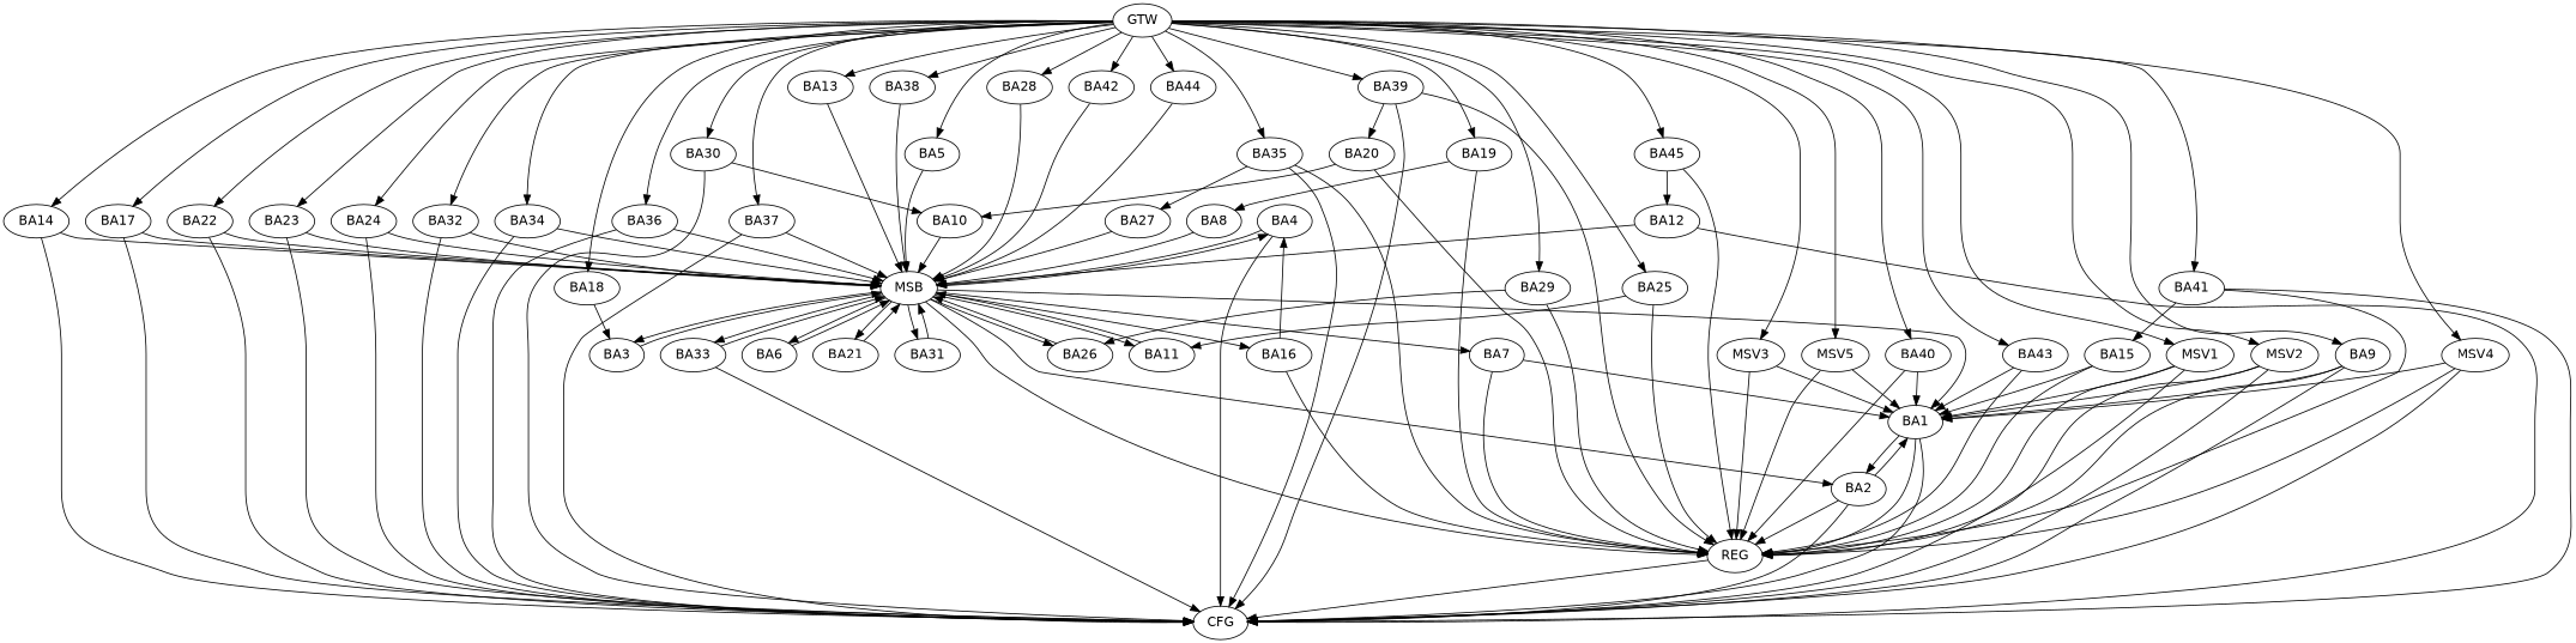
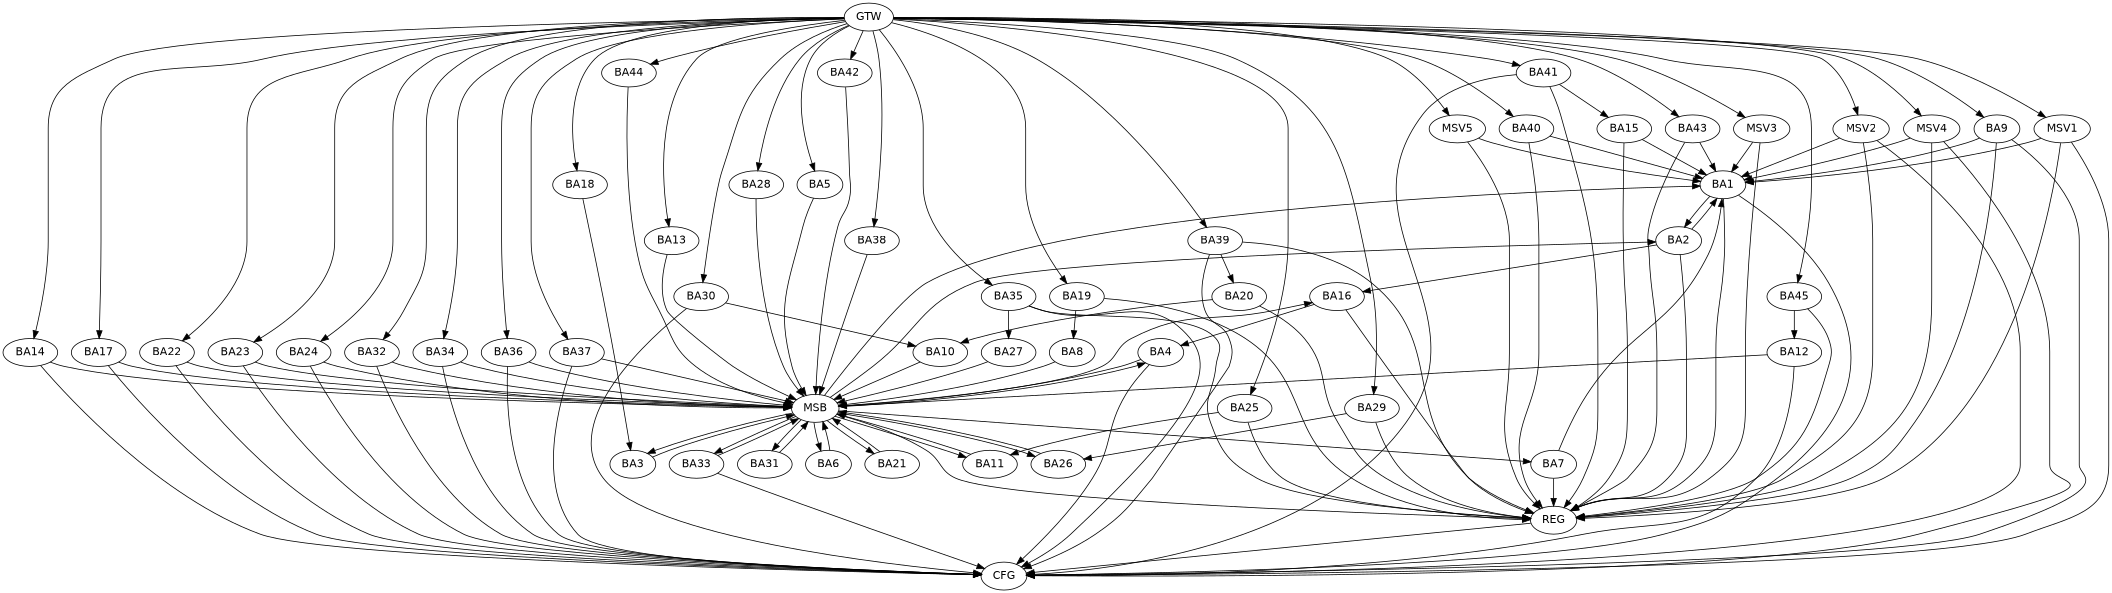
  strict digraph {
    fontname="DejaVu Sans"
    node [fontname="DejaVu Sans"]
    edge [fontname="DejaVu Sans"]
    n1 [label=BA1]
    n2 [label=BA2]
    n3 [label=REG]
    n4 [label=CFG]
    n5 [label=BA3]
    n6 [label=MSB]
    n7 [label=BA4]
    n8 [label=BA6]
    n9 [label=BA7]
    n10 [label=BA11]
    n11 [label=BA16]
    n12 [label=BA21]
    n13 [label=BA26]
    n14 [label=BA31]
    n15 [label=BA33]
    n16 [label=BA5]
    n17 [label=BA8]
    n18 [label=BA9]
    n19 [label=BA10]
    n20 [label=BA12]
    n21 [label=BA13]
    n22 [label=BA14]
    n23 [label=BA15]
    n24 [label=BA17]
    n25 [label=BA18]
    n26 [label=BA19]
    n27 [label=BA20]
    n28 [label=BA22]
    n29 [label=BA23]
    n30 [label=BA24]
    n31 [label=BA25]
    n32 [label=BA27]
    n33 [label=BA28]
    n34 [label=BA29]
    n35 [label=BA30]
    n36 [label=BA32]
    n37 [label=BA34]
    n38 [label=BA35]
    n39 [label=BA36]
    n40 [label=BA37]
    n41 [label=BA38]
    n42 [label=BA39]
    n43 [label=BA40]
    n44 [label=BA41]
    n45 [label=BA42]
    n46 [label=BA43]
    n47 [label=BA44]
    n48 [label=BA45]
    n49 [label=GTW]
    n50 [label=MSV1]
    n51 [label=MSV2]
    n52 [label=MSV3]
    n53 [label=MSV4]
    n54 [label=MSV5]
    n1 -> n2
    n1 -> n3
    n1 -> n4
    n2 -> n1
    n2 -> n3
-   n2 -> n4
+   n2 -> n11
    n3 -> n4
    n5 -> n6
    n6 -> n1
    n6 -> n2
    n6 -> n3
    n6 -> n5
    n6 -> n7
    n6 -> n8
    n6 -> n9
    n6 -> n10
    n6 -> n11
    n6 -> n12
    n6 -> n13
    n6 -> n14
    n6 -> n15
    n7 -> n4
    n7 -> n6
    n8 -> n6
    n9 -> n1
    n9 -> n3
    n10 -> n6
    n11 -> n3
    n11 -> n7
    n12 -> n6
    n13 -> n6
    n14 -> n6
    n15 -> n4
    n15 -> n6
    n16 -> n6
    n17 -> n6
    n18 -> n1
    n18 -> n3
    n18 -> n4
    n19 -> n6
    n20 -> n4
    n20 -> n6
    n21 -> n6
    n22 -> n4
    n22 -> n6
    n23 -> n1
    n23 -> n3
    n24 -> n4
    n24 -> n6
    n25 -> n5
    n26 -> n3
    n26 -> n17
    n27 -> n3
    n27 -> n19
    n28 -> n4
    n28 -> n6
    n29 -> n4
    n29 -> n6
    n30 -> n4
    n30 -> n6
    n31 -> n3
    n31 -> n10
    n32 -> n6
    n33 -> n6
    n34 -> n3
    n34 -> n13
    n35 -> n4
    n35 -> n19
    n36 -> n4
    n36 -> n6
    n37 -> n4
    n37 -> n6
    n38 -> n3
    n38 -> n4
    n38 -> n32
    n39 -> n4
    n39 -> n6
    n40 -> n4
    n40 -> n6
    n41 -> n6
    n42 -> n3
    n42 -> n4
    n42 -> n27
    n43 -> n1
    n43 -> n3
    n44 -> n3
    n44 -> n4
    n44 -> n23
    n45 -> n6
    n46 -> n1
    n46 -> n3
    n47 -> n6
    n48 -> n3
    n48 -> n20
    n49 -> n16
    n49 -> n18
    n49 -> n21
    n49 -> n22
    n49 -> n24
    n49 -> n25
    n49 -> n26
    n49 -> n28
    n49 -> n29
    n49 -> n30
    n49 -> n31
    n49 -> n33
    n49 -> n34
    n49 -> n35
    n49 -> n36
    n49 -> n37
    n49 -> n38
    n49 -> n39
    n49 -> n40
    n49 -> n41
    n49 -> n42
    n49 -> n43
    n49 -> n44
    n49 -> n45
    n49 -> n46
    n49 -> n47
    n49 -> n48
    n49 -> n50
    n49 -> n51
    n49 -> n52
    n49 -> n53
    n49 -> n54
    n50 -> n1
    n50 -> n3
    n50 -> n4
    n51 -> n1
    n51 -> n3
    n51 -> n4
    n52 -> n1
    n52 -> n3
    n53 -> n1
    n53 -> n3
    n53 -> n4
    n54 -> n1
    n54 -> n3
  }
